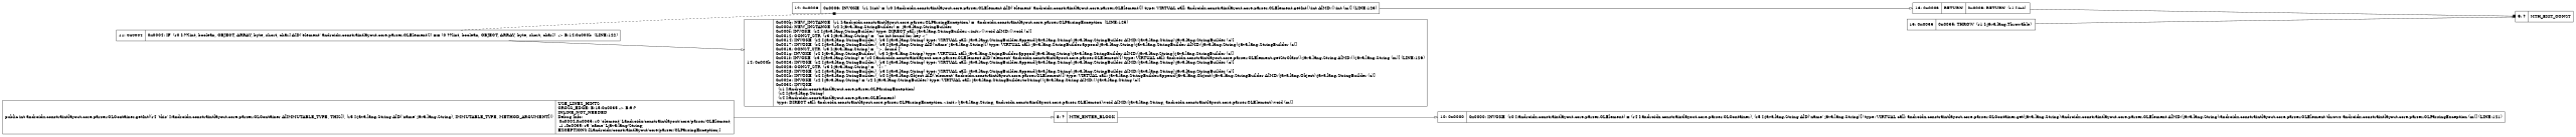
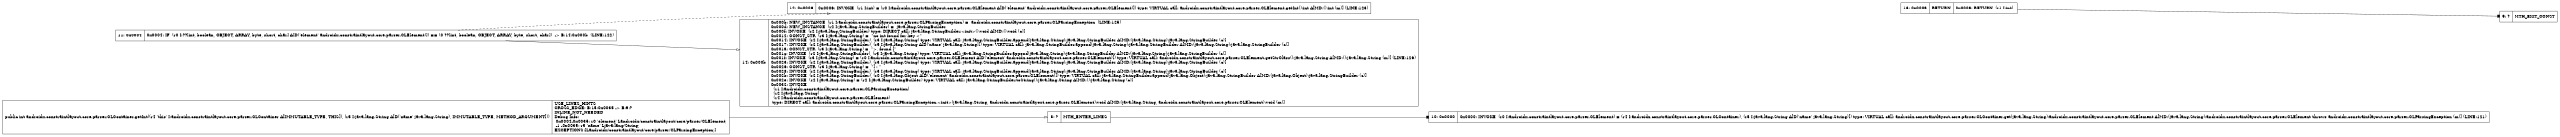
  digraph {
    rankdir=LR
    node [shape=record]
    edge [arrowhead=onormal]
-   n1 [label="{8\:\ ?|MTH_ENTER_BLOCK\l}"]
+   n1 [label="{8\:\ ?|MTH_ENTER_LINES\l}"]
    n2 [label="{10\:\ 0x0000|0x0000: INVOKE  (r0 I:androidx.constraintlayout.core.parser.CLElement) = (r4 I:androidx.constraintlayout.core.parser.CLContainer), (r5 I:java.lang.String A[D('name' java.lang.String)]) type: VIRTUAL call: androidx.constraintlayout.core.parser.CLContainer.get(java.lang.String):androidx.constraintlayout.core.parser.CLElement A[MD:(java.lang.String):androidx.constraintlayout.core.parser.CLElement throws androidx.constraintlayout.core.parser.CLParsingException (m)] (LINE:121)\l}"]
    n3 [label="{11\:\ 0x0004|0x0004: IF  (r0 I:??[int, boolean, OBJECT, ARRAY, byte, short, char] A[D('element' androidx.constraintlayout.core.parser.CLElement)]) == (0 ??[int, boolean, OBJECT, ARRAY, byte, short, char])  \-\> B:14:0x000b  (LINE:122)\l}"]
    n4 [label="{12\:\ 0x0006|0x0006: INVOKE  (r1 I:int) = (r0 I:androidx.constraintlayout.core.parser.CLElement A[D('element' androidx.constraintlayout.core.parser.CLElement)]) type: VIRTUAL call: androidx.constraintlayout.core.parser.CLElement.getInt():int A[MD:():int (m)] (LINE:123)\l}"]
    n5 [label="{14\:\ 0x000b|0x000b: NEW_INSTANCE  (r1 I:androidx.constraintlayout.core.parser.CLParsingException) =  androidx.constraintlayout.core.parser.CLParsingException  (LINE:125)\l0x000d: NEW_INSTANCE  (r2 I:java.lang.StringBuilder) =  java.lang.StringBuilder \l0x000f: INVOKE  (r2 I:java.lang.StringBuilder) type: DIRECT call: java.lang.StringBuilder.\<init\>():void A[MD:():void (c)]\l0x0012: CONST_STR  (r3 I:java.lang.String) =  \"no int found for key \<\" \l0x0014: INVOKE  (r2 I:java.lang.StringBuilder), (r3 I:java.lang.String) type: VIRTUAL call: java.lang.StringBuilder.append(java.lang.String):java.lang.StringBuilder A[MD:(java.lang.String):java.lang.StringBuilder (c)]\l0x0017: INVOKE  (r2 I:java.lang.StringBuilder), (r5 I:java.lang.String A[D('name' java.lang.String)]) type: VIRTUAL call: java.lang.StringBuilder.append(java.lang.String):java.lang.StringBuilder A[MD:(java.lang.String):java.lang.StringBuilder (c)]\l0x001a: CONST_STR  (r3 I:java.lang.String) =  \"\>, found [\" \l0x001c: INVOKE  (r2 I:java.lang.StringBuilder), (r3 I:java.lang.String) type: VIRTUAL call: java.lang.StringBuilder.append(java.lang.String):java.lang.StringBuilder A[MD:(java.lang.String):java.lang.StringBuilder (c)]\l0x001f: INVOKE  (r3 I:java.lang.String) = (r0 I:androidx.constraintlayout.core.parser.CLElement A[D('element' androidx.constraintlayout.core.parser.CLElement)]) type: VIRTUAL call: androidx.constraintlayout.core.parser.CLElement.getStrClass():java.lang.String A[MD:():java.lang.String (m)] (LINE:126)\l0x0023: INVOKE  (r2 I:java.lang.StringBuilder), (r3 I:java.lang.String) type: VIRTUAL call: java.lang.StringBuilder.append(java.lang.String):java.lang.StringBuilder A[MD:(java.lang.String):java.lang.StringBuilder (c)]\l0x0026: CONST_STR  (r3 I:java.lang.String) =  \"] : \" \l0x0028: INVOKE  (r2 I:java.lang.StringBuilder), (r3 I:java.lang.String) type: VIRTUAL call: java.lang.StringBuilder.append(java.lang.String):java.lang.StringBuilder A[MD:(java.lang.String):java.lang.StringBuilder (c)]\l0x002b: INVOKE  (r2 I:java.lang.StringBuilder), (r0 I:java.lang.Object A[D('element' androidx.constraintlayout.core.parser.CLElement)]) type: VIRTUAL call: java.lang.StringBuilder.append(java.lang.Object):java.lang.StringBuilder A[MD:(java.lang.Object):java.lang.StringBuilder (c)]\l0x002e: INVOKE  (r2 I:java.lang.String) = (r2 I:java.lang.StringBuilder) type: VIRTUAL call: java.lang.StringBuilder.toString():java.lang.String A[MD:():java.lang.String (c)]\l0x0032: INVOKE  \l  (r1 I:androidx.constraintlayout.core.parser.CLParsingException)\l  (r2 I:java.lang.String)\l  (r4 I:androidx.constraintlayout.core.parser.CLElement)\l type: DIRECT call: androidx.constraintlayout.core.parser.CLParsingException.\<init\>(java.lang.String, androidx.constraintlayout.core.parser.CLElement):void A[MD:(java.lang.String, androidx.constraintlayout.core.parser.CLElement):void (m)]\l}"]
    n6 [label="{13\:\ 0x000a|RETURN\l|0x000a: RETURN  (r1 I:int) \l}"]
    n7 [label="{9\:\ ?|MTH_EXIT_CONST\l}"]
-   n8 [label="{15\:\ 0x0035|0x0035: THROW  (r1 I:java.lang.Throwable) \l}"]
    n9 [label="{public int androidx.constraintlayout.core.parser.CLContainer.getInt((r4 'this' I:androidx.constraintlayout.core.parser.CLContainer A[IMMUTABLE_TYPE, THIS]), (r5 I:java.lang.String A[D('name' java.lang.String), IMMUTABLE_TYPE, METHOD_ARGUMENT]))  | USE_LINES_HINTS\lCROSS_EDGE: B:15:0x0035 \-\> B:9:?\lINLINE_NOT_NEEDED\lDebug Info:\l  0x0004\-0x0035: r0 'element' Landroidx\/constraintlayout\/core\/parser\/CLElement;\l  \-1 \-0x0035: r5 'name' Ljava\/lang\/String;\lEXCEPTIONS:[Landroidx\/constraintlayout\/core\/parser\/CLParsingException;]\l}"]
-   n1 -> n2
-   n3 -> n4 [arrowhead=box style=dashed]
+   n1 -> n2 [arrowhead=box]
+   n3 -> n4 [style=dashed]
    n3 -> n5
-   n4 -> n6
    n6 -> n7 [arrowhead=box]
-   n8 -> n7
    n9 -> n1
  }
